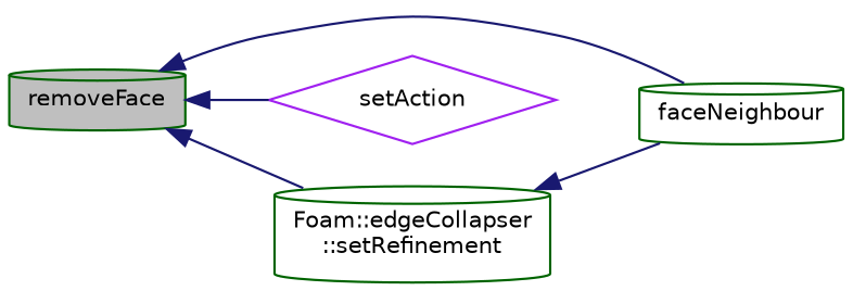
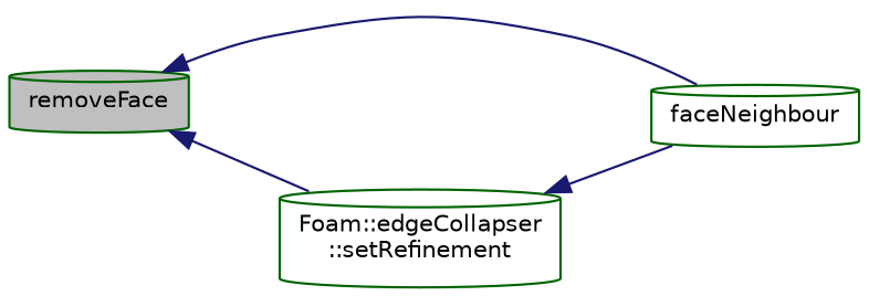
  digraph {
    rankdir=LR
    node [color=darkgreen fontname=Helvetica fontsize=10 shape=cylinder]
    edge [color=midnightblue dir=back fontname=Helvetica fontsize=10 labelfontname=Helvetica labelfontsize=10 style=solid]
    n1 [fillcolor=grey75 fontcolor=black height=0.2 label=removeFace style=filled width=0.4]
    n2 [height=0.2 label=faceNeighbour width=0.4]
-   n3 [color=purple height=0.2 label=setAction shape=diamond width=0.4]
    n4 [height=0.2 label="Foam::edgeCollapser\l::setRefinement" width=0.4]
    n1 -> n2
-   n1 -> n3
    n1 -> n4
    n4 -> n2
  }
